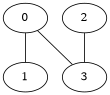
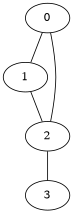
  graph {
    n1 [label=0]
    n2 [label=1]
    n3 [label=2]
    n4 [label=3]
    n1 -- n2 [style=solid]
-   n1 -- n4
+   n1 -- n3
+   n2 -- n3
    n3 -- n4 [style=solid]
  }
